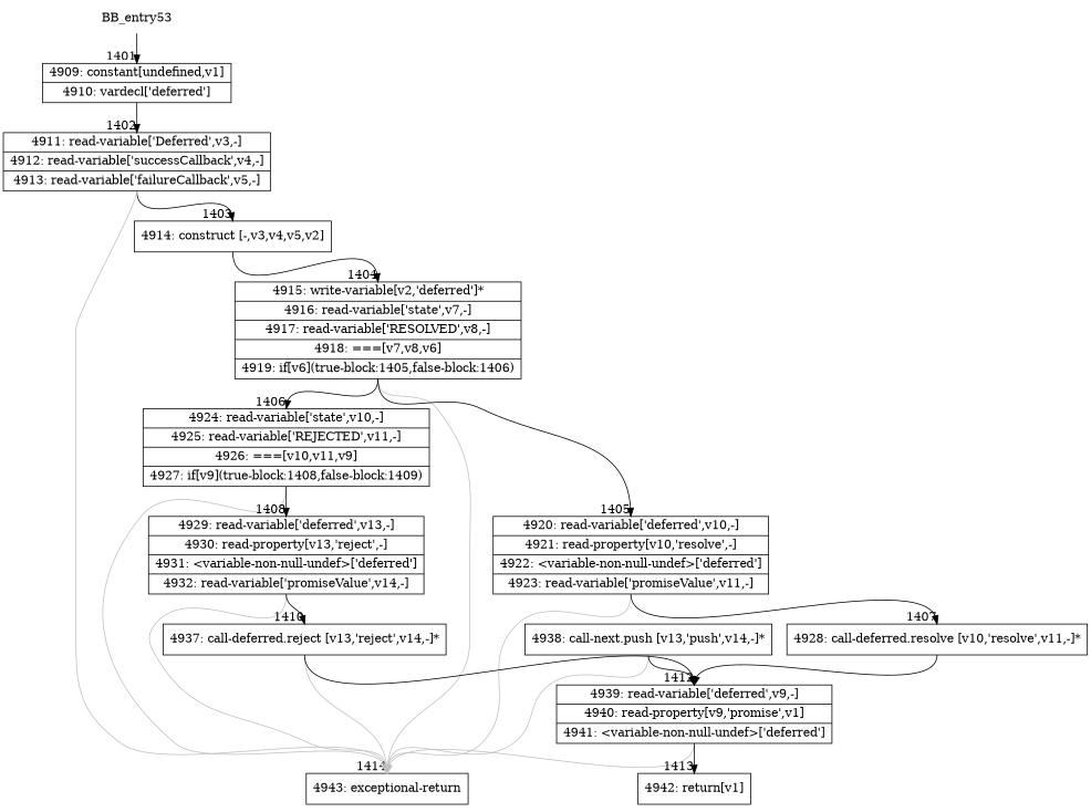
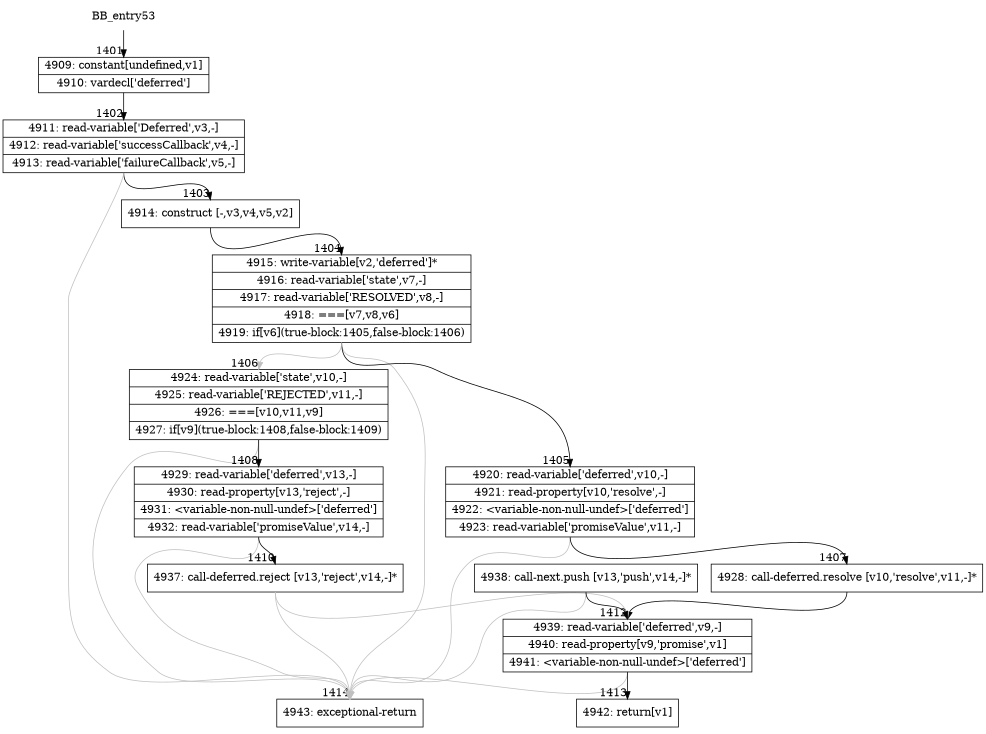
  digraph {
    rankdir=TD
    node [shape=record]
    edge [headport=n tailport=s]
    n1 [label=BB_entry53 shape=none]
    n2 [label="{4909: constant[undefined,v1]|4910: vardecl['deferred']}"]
    n3 [label="{4911: read-variable['Deferred',v3,-]|4912: read-variable['successCallback',v4,-]|4913: read-variable['failureCallback',v5,-]}"]
    n4 [label="{4914: construct [-,v3,v4,v5,v2]}"]
    n5 [label="{4943: exceptional-return}"]
    n6 [label="{4915: write-variable[v2,'deferred']*|4916: read-variable['state',v7,-]|4917: read-variable['RESOLVED',v8,-]|4918: ===[v7,v8,v6]|4919: if[v6](true-block:1405,false-block:1406)}"]
    n7 [label="{4920: read-variable['deferred',v10,-]|4921: read-property[v10,'resolve',-]|4922: \<variable-non-null-undef\>['deferred']|4923: read-variable['promiseValue',v11,-]}"]
    n8 [label="{4924: read-variable['state',v10,-]|4925: read-variable['REJECTED',v11,-]|4926: ===[v10,v11,v9]|4927: if[v9](true-block:1408,false-block:1409)}"]
    n9 [label="{4928: call-deferred.resolve [v10,'resolve',v11,-]*}"]
    n10 [label="{4929: read-variable['deferred',v13,-]|4930: read-property[v13,'reject',-]|4931: \<variable-non-null-undef\>['deferred']|4932: read-variable['promiseValue',v14,-]}"]
    n11 [label="{4939: read-variable['deferred',v9,-]|4940: read-property[v9,'promise',v1]|4941: \<variable-non-null-undef\>['deferred']}"]
    n12 [label="{4937: call-deferred.reject [v13,'reject',v14,-]*}"]
    n13 [label="{4942: return[v1]}"]
    n14 [label="{4938: call-next.push [v13,'push',v14,-]*}"]
    n1 -> n2 [headlabel="    1401"]
    n2 -> n3 [headlabel="      1402"]
    n3 -> n4 [headlabel="      1403"]
    n3 -> n5 [color=gray headlabel="      1414"]
    n4 -> n6 [headlabel="      1404"]
    n6 -> n5 [color=gray]
    n6 -> n7 [headlabel="      1405"]
-   n6 -> n8 [headlabel="      1406"]
+   n6 -> n8 [headlabel="      1406" color=gray]
    n7 -> n5 [color=gray]
    n7 -> n9 [headlabel="      1407"]
    n8 -> n5 [color=gray]
    n8 -> n10 [headlabel="      1408"]
    n9 -> n11 [headlabel="      1412"]
    n10 -> n5 [color=gray]
    n10 -> n12 [headlabel="      1410"]
    n11 -> n5 [color=gray]
    n11 -> n13 [headlabel="      1413"]
    n12 -> n5 [color=gray]
-   n12 -> n11
+   n12 -> n11 [color=gray]
    n14 -> n5 [color=gray]
    n14 -> n11
  }
